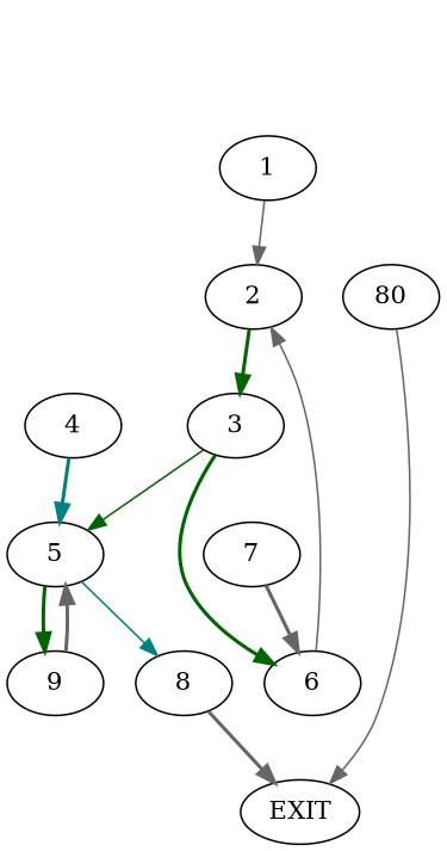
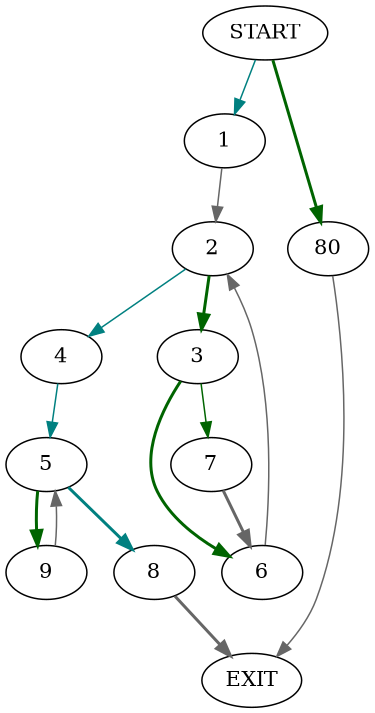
  digraph {
    edge [color=gray40 style=bold]
+   n1 [label=START]
    1
    n3 [label=80]
    2
    n5 [label=EXIT]
    3
    4
    6
    7
    5
    8
    9
+   n1 -> 1 [color=teal style=solid]
+   n1 -> n3 [color=darkgreen]
    1 -> 2 [style=solid]
    n3 -> n5 [style=solid]
    2 -> 3 [color=darkgreen]
+   2 -> 4 [color=teal style=solid]
    3 -> 6 [color=darkgreen]
-   3 -> 5 [color=darkgreen style=solid]
-   4 -> 5 [color=teal]
+   3 -> 7 [color=darkgreen style=solid]
+   4 -> 5 [color=teal style=solid]
    6 -> 2 [style=solid]
    7 -> 6
-   5 -> 8 [color=teal style=solid]
+   5 -> 8 [color=teal]
    5 -> 9 [color=darkgreen]
    8 -> n5
-   9 -> 5
+   9 -> 5 [style=solid]
  }
